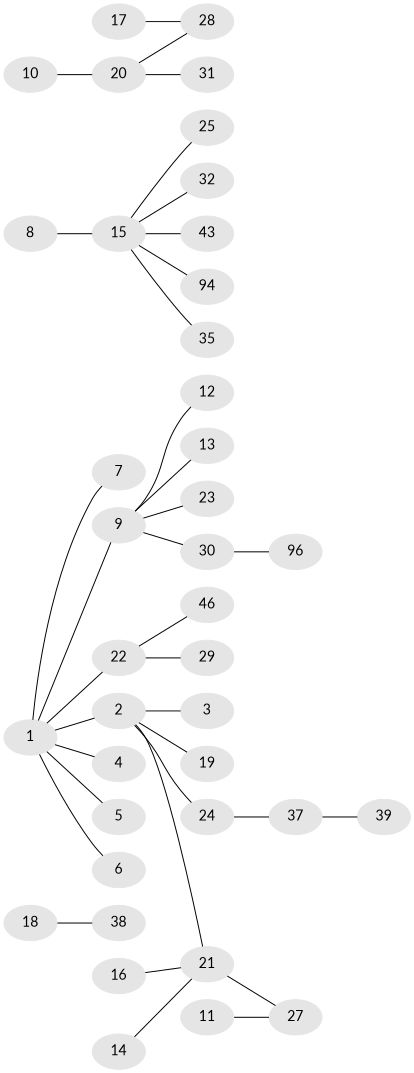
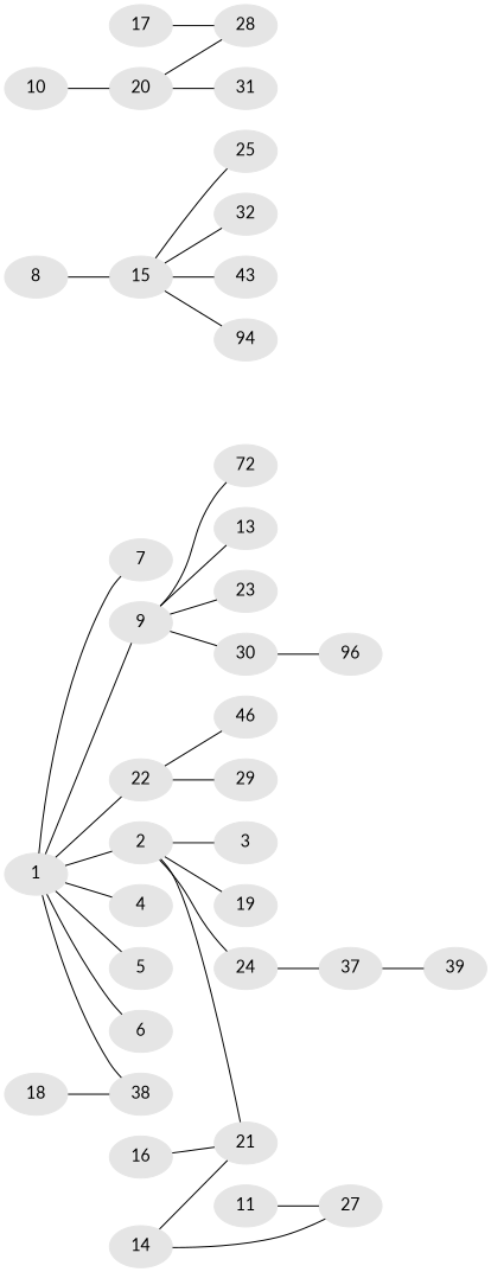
  graph {
    fontname=Lato
    rankdir=LR
    node [color=gray90 fontname=Lato style=filled]
    edge [fontname=Lato weight=1.0]
    1
    2
    4
    5
    6
    7
    9
    22
    38
    3
    19
    21
    24
-   12
+   12 [label=72]
    13
    23
    30
    n18 [label=46]
    29
    27
    37
    8
    15
    25
    32
    n26 [label=43]
    n27 [label=94]
-   35
    n29 [label=96]
    10
    20
    28
    31
    11
    14
    16
    17
    18
    39
    1 -- 2
    1 -- 4
    1 -- 5
    1 -- 6
    1 -- 7
    1 -- 9
    1 -- 22
+   1 -- 38
    2 -- 3
    2 -- 19
    2 -- 21
    2 -- 24
    9 -- 12
    9 -- 13
    9 -- 23
    9 -- 30
    22 -- n18
    22 -- 29
-   21 -- 27
+   14 -- 27
    24 -- 37
    30 -- n29
    37 -- 39
    8 -- 15
    15 -- 25
    15 -- 32
    15 -- n26
    15 -- n27
-   15 -- 35
    10 -- 20
    20 -- 28
    20 -- 31
    11 -- 27
    14 -- 21
    16 -- 21
    17 -- 28
    18 -- 38
  }
